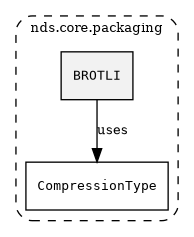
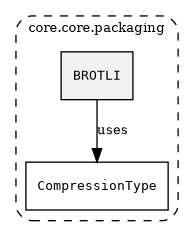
  digraph {
    fontsize=10
    rankdir=TB
    node [fontsize=10 shape=box]
    n1 [fillcolor="#0000000D" label=<<font face="monospace"><table align="center" border="0" cellspacing="0" cellpadding="0"><tr><td href="../../../content/packages/nds.core.packaging.html#Constant-BROTLI" title="Constant defined in nds.core.packaging">BROTLI</td></tr></table></font>> style=filled]
    n2 [label=<<font face="monospace"><table align="center" border="0" cellspacing="0" cellpadding="0"><tr><td href="../../../content/packages/nds.core.packaging.html#Subtype-CompressionType" title="Subtype defined in nds.core.packaging">CompressionType</td></tr></table></font>>]
    subgraph cluster_1 {
-     label="nds.core.packaging"
+     label="core.core.packaging"
      style="dashed, rounded"
      n1
      n2
    }
    n1 -> n2 [fontsize=10 label=uses]
  }
